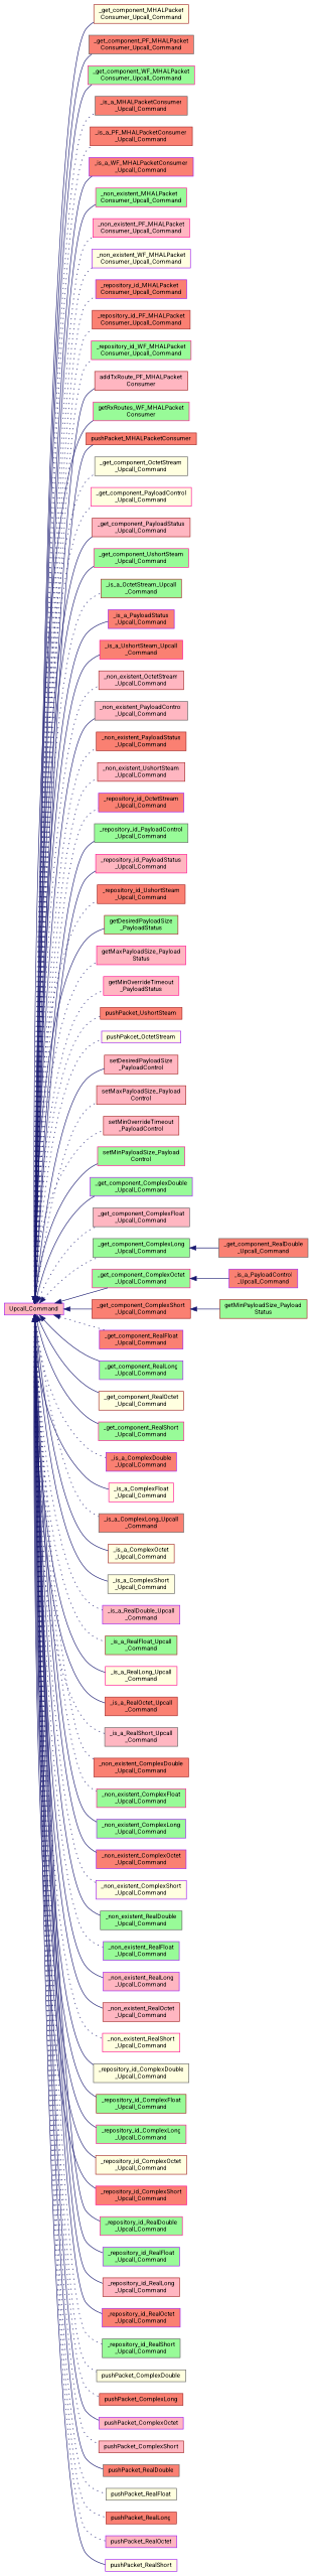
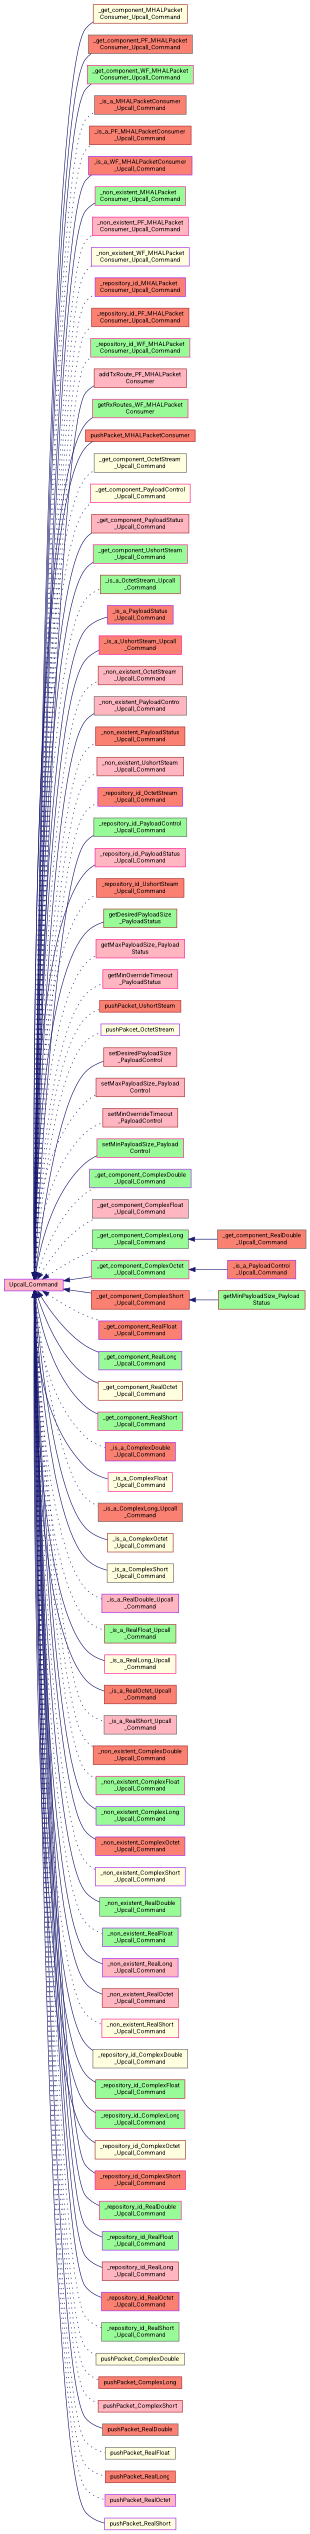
  digraph {
    fontname=Roboto
    rankdir=LR
    node [color=brown fillcolor=salmon fontname=Roboto fontsize=10 shape=record style=filled]
    edge [color=midnightblue dir=back fontname=Roboto fontsize=10 labelfontname=Helvetica labelfontsize=10 style=solid]
    n1 [color=purple fillcolor=lightpink height=0.2 label=Upcall_Command width=0.4]
    n2 [fillcolor=lightyellow height=0.2 label="_get_component_MHALPacket\lConsumer_Upcall_Command" width=0.4]
    n3 [color=gray40 height=0.2 label="_get_component_PF_MHALPacket\lConsumer_Upcall_Command" width=0.4]
    n4 [color=deeppink fillcolor=palegreen height=0.2 label="_get_component_WF_MHALPacket\lConsumer_Upcall_Command" width=0.4]
    n5 [color=gray40 height=0.2 label="_is_a_MHALPacketConsumer\l_Upcall_Command" width=0.4]
    n6 [height=0.2 label="_is_a_PF_MHALPacketConsumer\l_Upcall_Command" width=0.4]
    n7 [color=purple height=0.2 label="_is_a_WF_MHALPacketConsumer\l_Upcall_Command" width=0.4]
    n8 [color=deeppink fillcolor=palegreen height=0.2 label="_non_existent_MHALPacket\lConsumer_Upcall_Command" width=0.4]
    n9 [color=deeppink fillcolor=lightpink height=0.2 label="_non_existent_PF_MHALPacket\lConsumer_Upcall_Command" width=0.4]
    n10 [color=purple fillcolor=lightyellow height=0.2 label="_non_existent_WF_MHALPacket\lConsumer_Upcall_Command" width=0.4]
    n11 [color=purple height=0.2 label="_repository_id_MHALPacket\lConsumer_Upcall_Command" width=0.4]
    n12 [height=0.2 label="_repository_id_PF_MHALPacket\lConsumer_Upcall_Command" width=0.4]
    n13 [color=deeppink fillcolor=palegreen height=0.2 label="_repository_id_WF_MHALPacket\lConsumer_Upcall_Command" width=0.4]
    n14 [fillcolor=lightpink height=0.2 label="addTxRoute_PF_MHALPacket\lConsumer" width=0.4]
    n15 [color=deeppink fillcolor=palegreen height=0.2 label="getRxRoutes_WF_MHALPacket\lConsumer" width=0.4]
    n16 [height=0.2 label=pushPacket_MHALPacketConsumer width=0.4]
    n17 [color=gray40 fillcolor=lightyellow height=0.2 label="_get_component_OctetStream\l_Upcall_Command" width=0.4]
    n18 [color=deeppink fillcolor=lightyellow height=0.2 label="_get_component_PayloadControl\l_Upcall_Command" width=0.4]
    n19 [fillcolor=lightpink height=0.2 label="_get_component_PayloadStatus\l_Upcall_Command" width=0.4]
    n20 [color=deeppink fillcolor=palegreen height=0.2 label="_get_component_UshortSteam\l_Upcall_Command" width=0.4]
    n21 [fillcolor=palegreen height=0.2 label="_is_a_OctetStream_Upcall\l_Command" width=0.4]
    n22 [color=purple height=0.2 label="_is_a_PayloadStatus\l_Upcall_Command" width=0.4]
    n23 [color=deeppink height=0.2 label="_is_a_UshortSteam_Upcall\l_Command" width=0.4]
    n24 [fillcolor=lightpink height=0.2 label="_non_existent_OctetStream\l_Upcall_Command" width=0.4]
    n25 [color=gray40 fillcolor=lightpink height=0.2 label="_non_existent_PayloadControl\l_Upcall_Command" width=0.4]
    n26 [height=0.2 label="_non_existent_PayloadStatus\l_Upcall_Command" width=0.4]
    n27 [fillcolor=lightpink height=0.2 label="_non_existent_UshortSteam\l_Upcall_Command" width=0.4]
    n28 [color=purple height=0.2 label="_repository_id_OctetStream\l_Upcall_Command" width=0.4]
    n29 [color=gray40 fillcolor=palegreen height=0.2 label="_repository_id_PayloadControl\l_Upcall_Command" width=0.4]
    n30 [color=deeppink fillcolor=lightpink height=0.2 label="_repository_id_PayloadStatus\l_Upcall_Command" width=0.4]
    n31 [height=0.2 label="_repository_id_UshortSteam\l_Upcall_Command" width=0.4]
    n32 [fillcolor=palegreen height=0.2 label="getDesiredPayloadSize\l_PayloadStatus" width=0.4]
    n33 [color=deeppink fillcolor=lightpink height=0.2 label="getMaxPayloadSize_Payload\lStatus" width=0.4]
    n34 [color=deeppink fillcolor=lightpink height=0.2 label="getMinOverrideTimeout\l_PayloadStatus" width=0.4]
    n35 [height=0.2 label=pushPacket_UshortSteam width=0.4]
    n36 [color=purple fillcolor=lightyellow height=0.2 label=pushPakcet_OctetStream width=0.4]
    n37 [fillcolor=lightpink height=0.2 label="setDesiredPayloadSize\l_PayloadControl" width=0.4]
    n38 [fillcolor=lightpink height=0.2 label="setMaxPayloadSize_Payload\lControl" width=0.4]
    n39 [fillcolor=lightpink height=0.2 label="setMinOverrideTimeout\l_PayloadControl" width=0.4]
    n40 [color=deeppink fillcolor=palegreen height=0.2 label="setMinPayloadSize_Payload\lControl" width=0.4]
    n41 [color=purple fillcolor=palegreen height=0.2 label="_get_component_ComplexDouble\l_Upcall_Command" width=0.4]
    n42 [color=gray40 fillcolor=lightpink height=0.2 label="_get_component_ComplexFloat\l_Upcall_Command" width=0.4]
    n43 [color=gray40 fillcolor=palegreen height=0.2 label="_get_component_ComplexLong\l_Upcall_Command" width=0.4]
    n44 [color=deeppink fillcolor=palegreen height=0.2 label="_get_component_ComplexOctet\l_Upcall_Command" width=0.4]
    n45 [height=0.2 label="_get_component_ComplexShort\l_Upcall_Command" width=0.4]
    n46 [color=purple height=0.2 label="_get_component_RealFloat\l_Upcall_Command" width=0.4]
    n47 [color=purple fillcolor=palegreen height=0.2 label="_get_component_RealLong\l_Upcall_Command" width=0.4]
    n48 [fillcolor=lightyellow height=0.2 label="_get_component_RealOctet\l_Upcall_Command" width=0.4]
    n49 [color=deeppink fillcolor=palegreen height=0.2 label="_get_component_RealShort\l_Upcall_Command" width=0.4]
    n50 [color=purple height=0.2 label="_is_a_ComplexDouble\l_Upcall_Command" width=0.4]
    n51 [color=deeppink fillcolor=lightyellow height=0.2 label="_is_a_ComplexFloat\l_Upcall_Command" width=0.4]
    n52 [color=gray40 height=0.2 label="_is_a_ComplexLong_Upcall\l_Command" width=0.4]
    n53 [fillcolor=lightyellow height=0.2 label="_is_a_ComplexOctet\l_Upcall_Command" width=0.4]
    n54 [color=gray40 fillcolor=lightyellow height=0.2 label="_is_a_ComplexShort\l_Upcall_Command" width=0.4]
    n55 [color=purple fillcolor=lightpink height=0.2 label="_is_a_RealDouble_Upcall\l_Command" width=0.4]
    n56 [fillcolor=palegreen height=0.2 label="_is_a_RealFloat_Upcall\l_Command" width=0.4]
    n57 [color=deeppink fillcolor=lightyellow height=0.2 label="_is_a_RealLong_Upcall\l_Command" width=0.4]
    n58 [height=0.2 label="_is_a_RealOctet_Upcall\l_Command" width=0.4]
    n59 [color=gray40 fillcolor=lightpink height=0.2 label="_is_a_RealShort_Upcall\l_Command" width=0.4]
    n60 [height=0.2 label="_non_existent_ComplexDouble\l_Upcall_Command" width=0.4]
    n61 [color=deeppink fillcolor=palegreen height=0.2 label="_non_existent_ComplexFloat\l_Upcall_Command" width=0.4]
    n62 [color=purple fillcolor=palegreen height=0.2 label="_non_existent_ComplexLong\l_Upcall_Command" width=0.4]
    n63 [color=purple height=0.2 label="_non_existent_ComplexOctet\l_Upcall_Command" width=0.4]
    n64 [color=purple fillcolor=lightyellow height=0.2 label="_non_existent_ComplexShort\l_Upcall_Command" width=0.4]
    n65 [color=gray40 fillcolor=palegreen height=0.2 label="_non_existent_RealDouble\l_Upcall_Command" width=0.4]
    n66 [color=purple fillcolor=palegreen height=0.2 label="_non_existent_RealFloat\l_Upcall_Command" width=0.4]
    n67 [color=purple fillcolor=lightpink height=0.2 label="_non_existent_RealLong\l_Upcall_Command" width=0.4]
    n68 [fillcolor=lightpink height=0.2 label="_non_existent_RealOctet\l_Upcall_Command" width=0.4]
    n69 [color=deeppink fillcolor=lightyellow height=0.2 label="_non_existent_RealShort\l_Upcall_Command" width=0.4]
    n70 [color=gray40 fillcolor=lightyellow height=0.2 label="_repository_id_ComplexDouble\l_Upcall_Command" width=0.4]
    n71 [fillcolor=palegreen height=0.2 label="_repository_id_ComplexFloat\l_Upcall_Command" width=0.4]
    n72 [color=deeppink fillcolor=palegreen height=0.2 label="_repository_id_ComplexLong\l_Upcall_Command" width=0.4]
    n73 [fillcolor=lightyellow height=0.2 label="_repository_id_ComplexOctet\l_Upcall_Command" width=0.4]
    n74 [color=deeppink height=0.2 label="_repository_id_ComplexShort\l_Upcall_Command" width=0.4]
    n75 [color=deeppink fillcolor=palegreen height=0.2 label="_repository_id_RealDouble\l_Upcall_Command" width=0.4]
    n76 [color=purple fillcolor=palegreen height=0.2 label="_repository_id_RealFloat\l_Upcall_Command" width=0.4]
    n77 [fillcolor=lightpink height=0.2 label="_repository_id_RealLong\l_Upcall_Command" width=0.4]
    n78 [color=purple height=0.2 label="_repository_id_RealOctet\l_Upcall_Command" width=0.4]
    n79 [color=gray40 fillcolor=palegreen height=0.2 label="_repository_id_RealShort\l_Upcall_Command" width=0.4]
    n80 [color=gray40 fillcolor=lightyellow height=0.2 label=pushPacket_ComplexDouble width=0.4]
    n81 [height=0.2 label=pushPacket_ComplexLong width=0.4]
-   n82 [color=purple fillcolor=lightpink height=0.2 label=pushPacket_ComplexOctet width=0.4]
    n83 [fillcolor=lightpink height=0.2 label=pushPacket_ComplexShort width=0.4]
    n84 [color=gray40 height=0.2 label=pushPacket_RealDouble width=0.4]
    n85 [color=gray40 fillcolor=lightyellow height=0.2 label=pushPacket_RealFloat width=0.4]
    n86 [height=0.2 label=pushPacket_RealLong width=0.4]
    n87 [color=purple fillcolor=lightpink height=0.2 label=pushPacket_RealOctet width=0.4]
    n88 [color=purple fillcolor=lightyellow height=0.2 label=pushPacket_RealShort width=0.4]
    n89 [color=purple height=0.2 label="_is_a_PayloadControl\l_Upcall_Command" width=0.4]
    n90 [fillcolor=palegreen height=0.2 label="getMinPayloadSize_Payload\lStatus" width=0.4]
    n91 [color=gray40 height=0.2 label="_get_component_RealDouble\l_Upcall_Command" width=0.4]
    n1 -> n2
    n1 -> n3
    n1 -> n4
    n1 -> n5 [style=dotted]
    n1 -> n6 [style=dotted]
    n1 -> n7
    n1 -> n8
    n1 -> n9 [style=dotted]
    n1 -> n10 [style=dotted]
    n1 -> n11 [style=dotted]
    n1 -> n12 [style=dotted]
    n1 -> n13 [style=dotted]
    n1 -> n14
    n1 -> n15
    n1 -> n16
    n1 -> n17 [style=dotted]
    n1 -> n18 [style=dotted]
    n1 -> n19
    n1 -> n20
    n1 -> n21 [style=dotted]
    n1 -> n22
    n1 -> n23
    n1 -> n24 [style=dotted]
    n1 -> n25
    n1 -> n26 [style=dotted]
    n1 -> n27 [style=dotted]
    n1 -> n28 [style=dotted]
    n1 -> n29
    n1 -> n30
    n1 -> n31 [style=dotted]
    n1 -> n32
    n1 -> n33 [style=dotted]
    n1 -> n34 [style=dotted]
    n1 -> n35 [style=dotted]
    n1 -> n36 [style=dotted]
    n1 -> n37
    n1 -> n38 [style=dotted]
    n1 -> n39 [style=dotted]
    n1 -> n40
-   n1 -> n41
+   n1 -> n41 [style=dotted]
    n1 -> n42 [style=dotted]
    n1 -> n43 [style=dotted]
    n1 -> n44
    n1 -> n45
    n1 -> n46 [style=dotted]
    n1 -> n47
    n1 -> n48
    n1 -> n49
    n1 -> n50 [style=dotted]
    n1 -> n51
    n1 -> n52 [style=dotted]
    n1 -> n53
    n1 -> n54
    n1 -> n55 [style=dotted]
    n1 -> n56 [style=dotted]
    n1 -> n57
    n1 -> n58
    n1 -> n59 [style=dotted]
    n1 -> n60 [style=dotted]
    n1 -> n61 [style=dotted]
    n1 -> n62
    n1 -> n63
    n1 -> n64 [style=dotted]
    n1 -> n65
    n1 -> n66 [style=dotted]
    n1 -> n67
    n1 -> n68
    n1 -> n69 [style=dotted]
    n1 -> n70
    n1 -> n71
    n1 -> n72
    n1 -> n73
    n1 -> n74
    n1 -> n75
    n1 -> n76
    n1 -> n77
    n1 -> n78
    n1 -> n79 [style=dotted]
    n1 -> n80 [style=dotted]
    n1 -> n81 [style=dotted]
-   n1 -> n82
    n1 -> n83 [style=dotted]
    n1 -> n84
    n1 -> n85 [style=dotted]
    n1 -> n86 [style=dotted]
    n1 -> n87 [style=dotted]
    n1 -> n88
    n43 -> n91
    n44 -> n89
    n45 -> n90
  }
